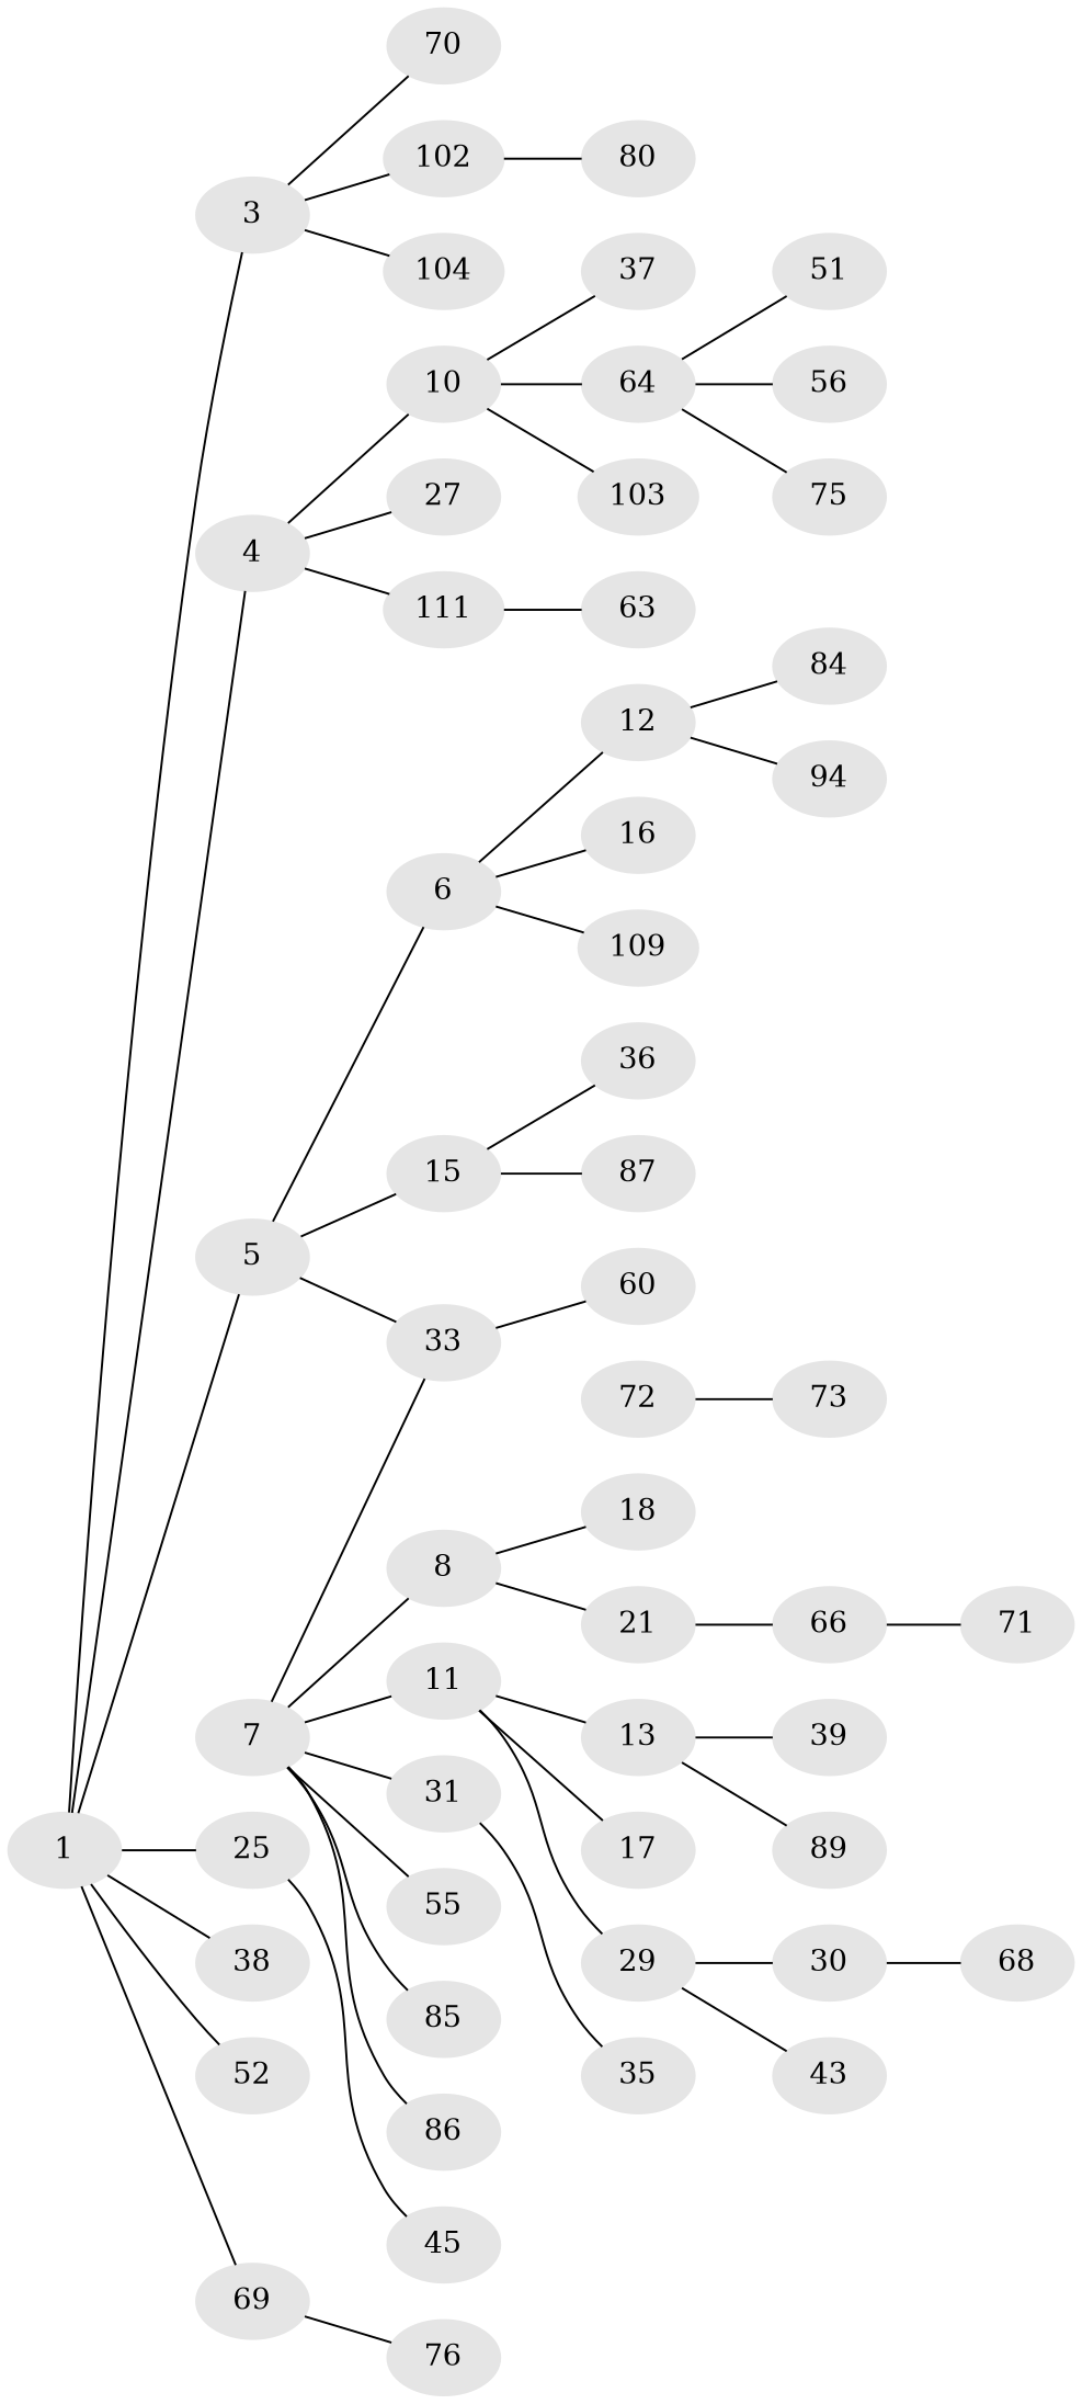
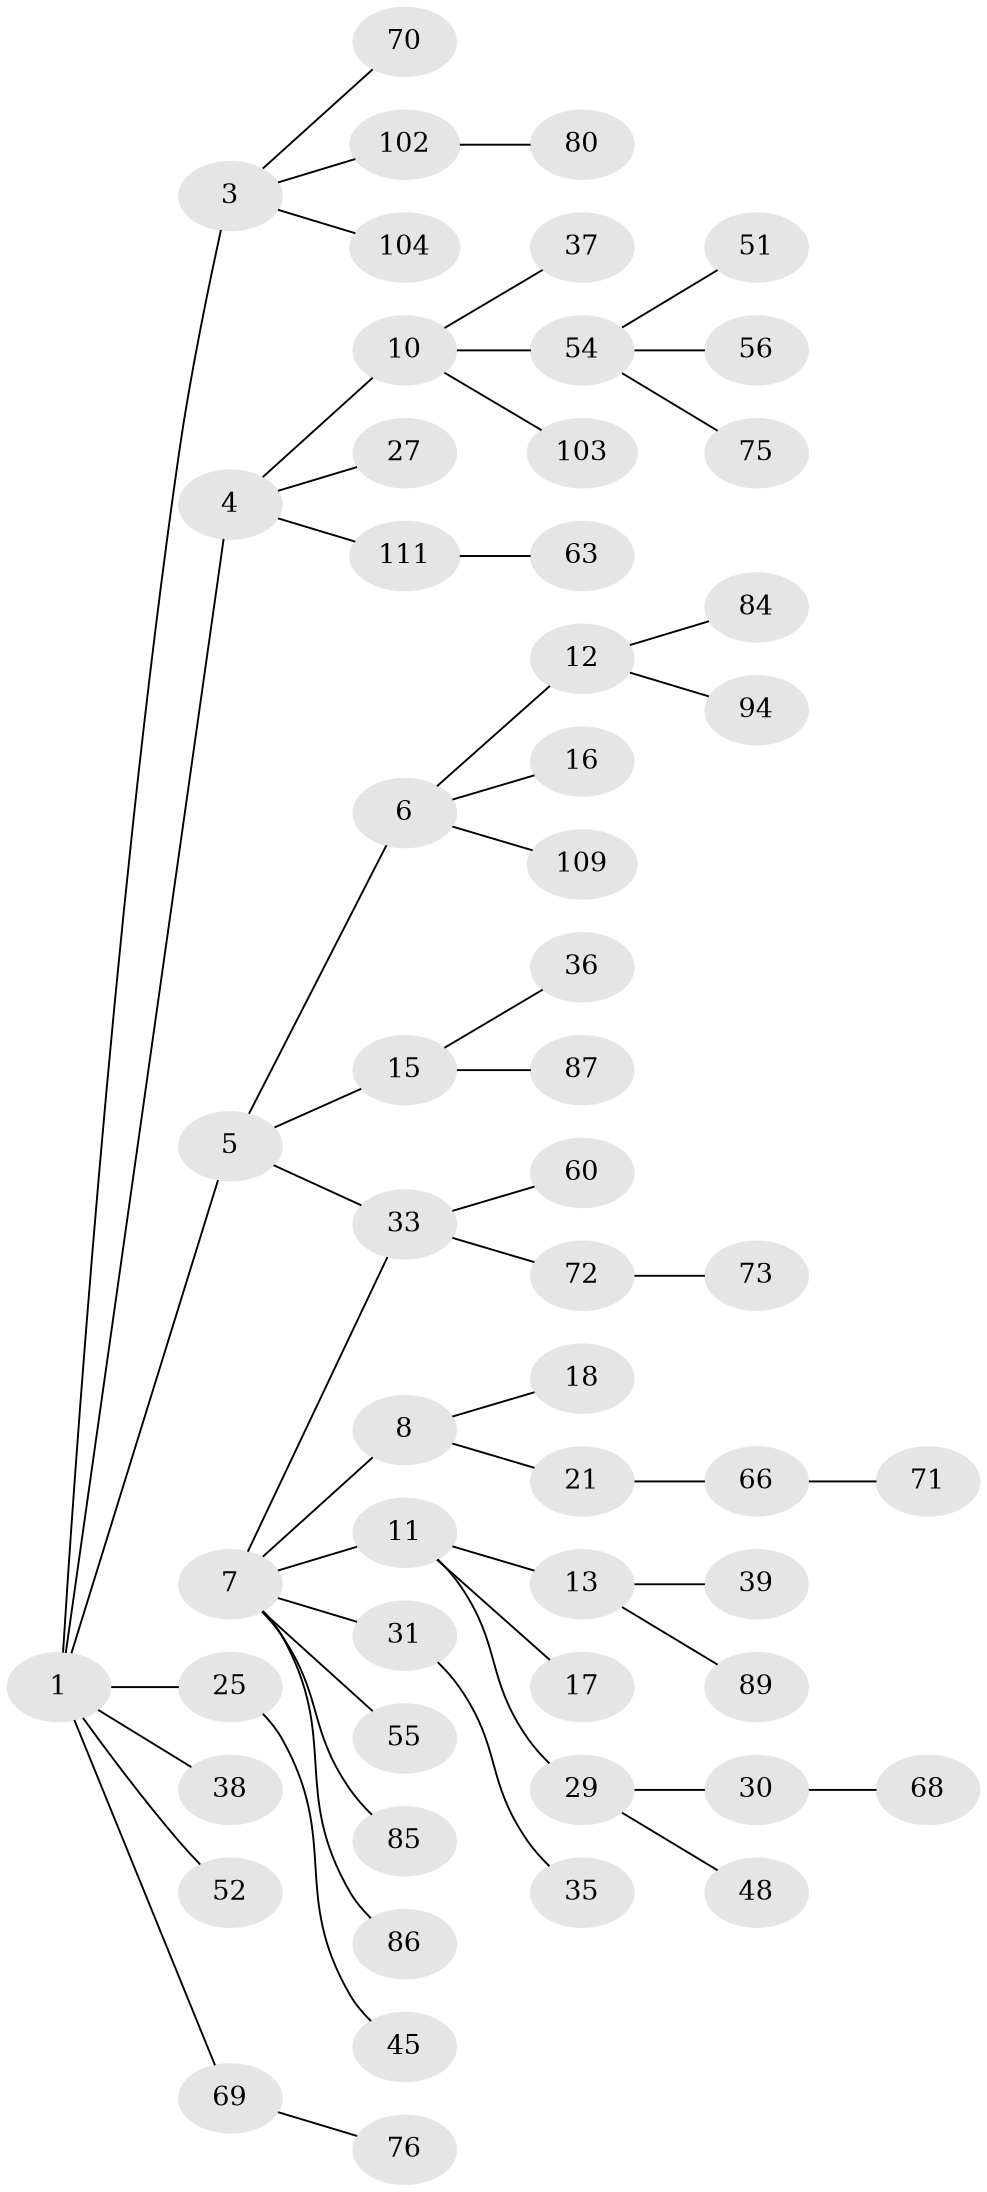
  graph {
    rankdir=LR
    node [color=gray90 style=filled]
    1 [super="+2"]
    3 [super="+49"]
    4
    5
    25 [super="+93+110+47"]
    38
    n7 [label=52 super="+79+61"]
    69
    70 [super="+106"]
    102
    104
    10 [super="+28"]
    27 [super="+92"]
    111
    6 [super="+44+52"]
    15 [super="+34+19"]
    33 [super="+62"]
    45
    76 [super="+101"]
    80
    37
-   54 [super="+65" label=64]
+   54 [super="+65"]
    103 [super="+105"]
    63 [super="+83"]
    12 [super="+46"]
    16 [super="+40"]
    109
    7 [super="+9+20+42"]
    8
    11
    31
    55 [super="+67"]
    85
    86
    36
    87
    n37 [label=84 super="+26"]
    94
    18 [super="+74"]
    21 [super="+48"]
    13 [super="+22+84+58"]
    17 [super="+82+41+24"]
    29 [super="+95+114"]
    35
    60
    72 [super="+81"]
    66
    51
    56 [super="+90+77"]
    75
    39
    89
    30
-   43
+   43 [label=48]
    71 [super="+97"]
    68
    73
    1 -- 3
    1 -- 4
    1 -- 5
    1 -- 25
    1 -- 38
    1 -- n7
    1 -- 69
    3 -- 70
    3 -- 102
    3 -- 104
    4 -- 10
    4 -- 27
    4 -- 111
    5 -- 6
    5 -- 15
    5 -- 33
    25 -- 45
    69 -- 76
    102 -- 80
    10 -- 37
    10 -- 54
    10 -- 103
    111 -- 63
    6 -- 12
    6 -- 16
    6 -- 109
    15 -- 36
    15 -- 87
    33 -- 60
+   33 -- 72
    54 -- 51
    54 -- 56
    54 -- 75
    12 -- n37
    12 -- 94
    7 -- 33
    7 -- 8
    7 -- 11
    7 -- 31
    7 -- 55
    7 -- 85
    7 -- 86
    8 -- 18
    8 -- 21
    11 -- 13
    11 -- 17
    11 -- 29
    31 -- 35
    21 -- 66
    13 -- 39
    13 -- 89
    29 -- 30
    29 -- 43
    72 -- 73
    66 -- 71
    30 -- 68
  }
